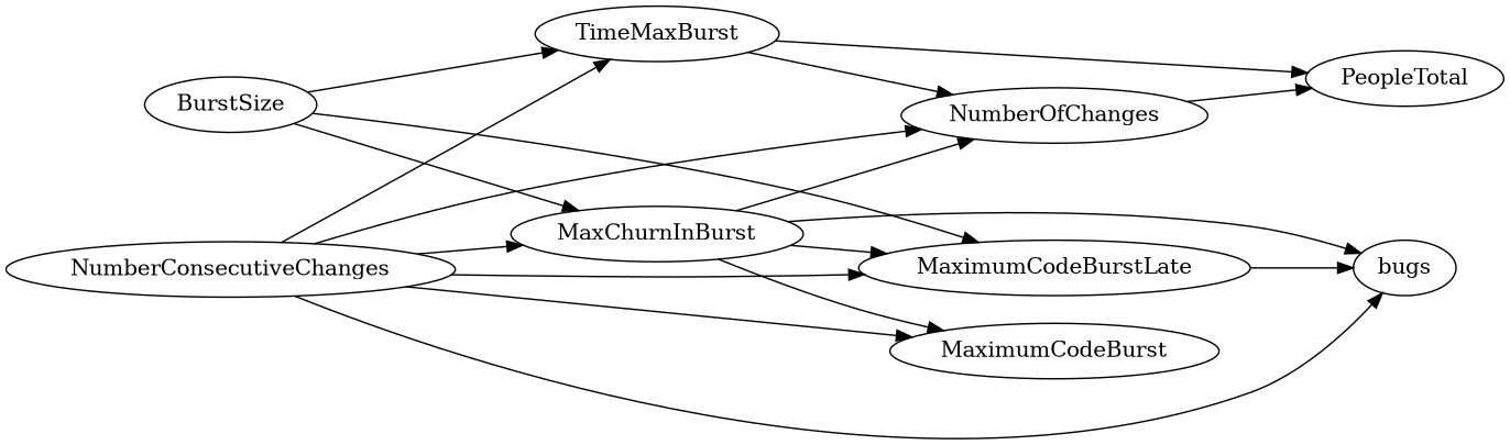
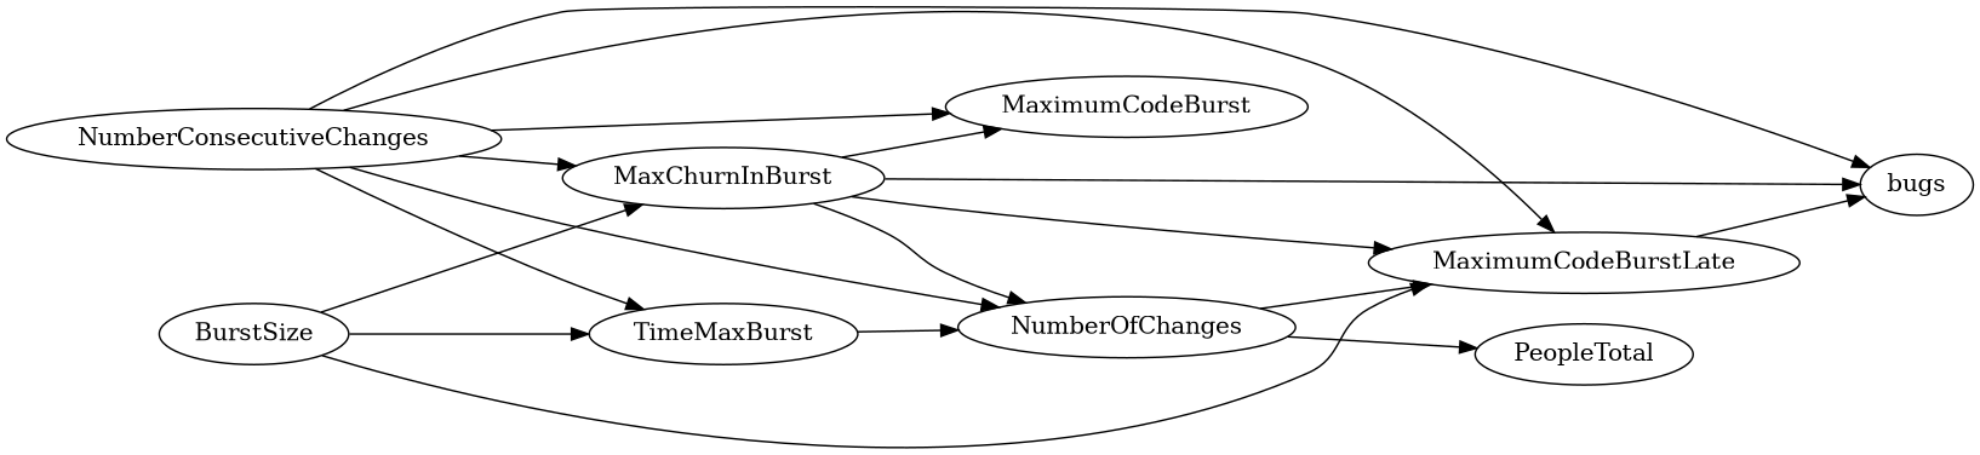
  digraph {
    rankdir=LR
    NumberOfChanges
    MaximumCodeBurstLate
    PeopleTotal
    bugs
    MaxChurnInBurst
    MaximumCodeBurst
    TimeMaxBurst
    BurstSize
    NumberConsecutiveChanges
+   NumberOfChanges -> MaximumCodeBurstLate
    NumberOfChanges -> PeopleTotal
    MaximumCodeBurstLate -> bugs
    MaxChurnInBurst -> NumberOfChanges
    MaxChurnInBurst -> MaximumCodeBurstLate
    MaxChurnInBurst -> bugs
    MaxChurnInBurst -> MaximumCodeBurst
    TimeMaxBurst -> NumberOfChanges
-   TimeMaxBurst -> PeopleTotal
    BurstSize -> MaximumCodeBurstLate
    BurstSize -> MaxChurnInBurst
    BurstSize -> TimeMaxBurst
    NumberConsecutiveChanges -> NumberOfChanges
    NumberConsecutiveChanges -> MaximumCodeBurstLate
    NumberConsecutiveChanges -> bugs
    NumberConsecutiveChanges -> MaxChurnInBurst
    NumberConsecutiveChanges -> MaximumCodeBurst
    NumberConsecutiveChanges -> TimeMaxBurst
  }
